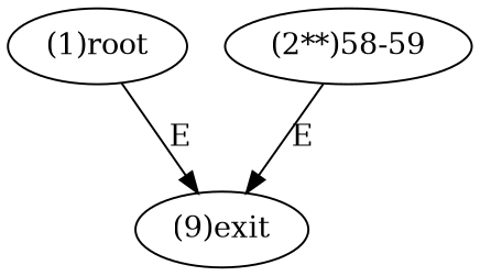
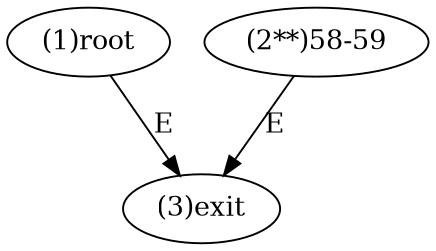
  digraph {
    n1 [label="(1)root"]
-   n2 [label="(9)exit"]
+   n2 [label="(3)exit"]
    n3 [label="(2**)58-59"]
    n1 -> n2 [label=E]
    n3 -> n2 [label=E]
  }
